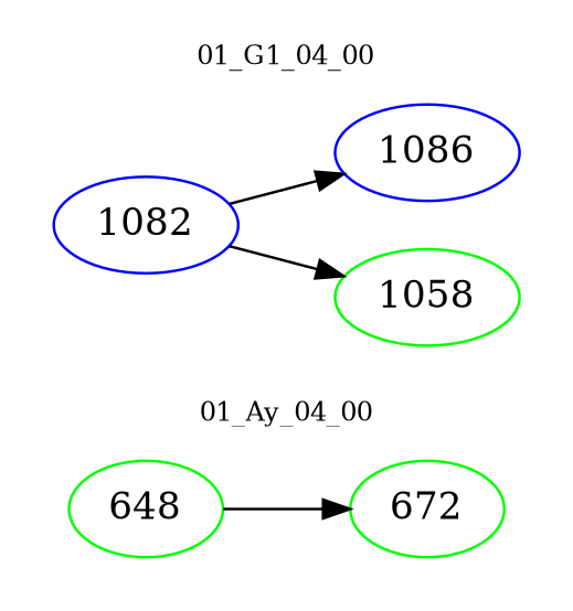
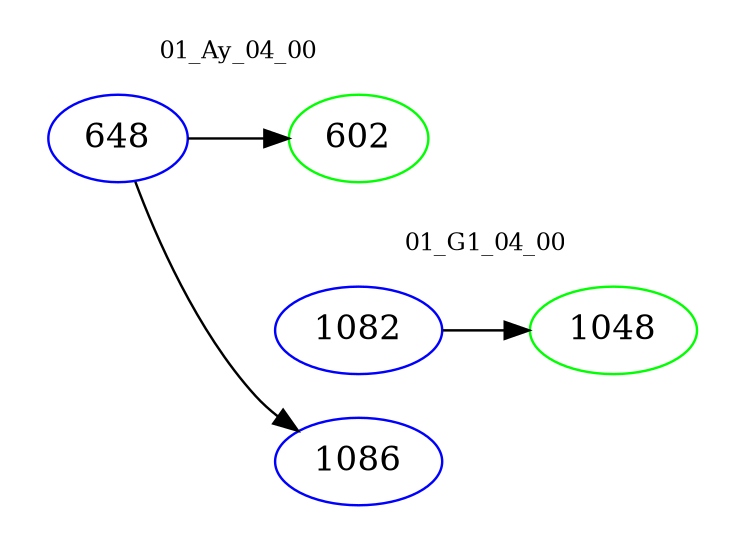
  digraph {
    rankdir=LR
    node [color=blue]
    edge [color=black]
-   n1 [color=green label=648]
-   n2 [color=green label=672]
+   n1 [label=648]
+   n2 [color=green label=602]
    n3 [label=1082]
-   n4 [color=green label=1058]
+   n4 [color=green label=1048]
    n5 [label=1086]
    subgraph cluster_1 {
      color=white
      fontsize=10
      label="01_Ay_04_00"
      n1
      n2
    }
    subgraph cluster_2 {
      color=white
      fontsize=10
      label="01_G1_04_00"
      n3
      n4
      n5
    }
    n1 -> n2
    n3 -> n4
-   n3 -> n5
+   n1 -> n5
  }
